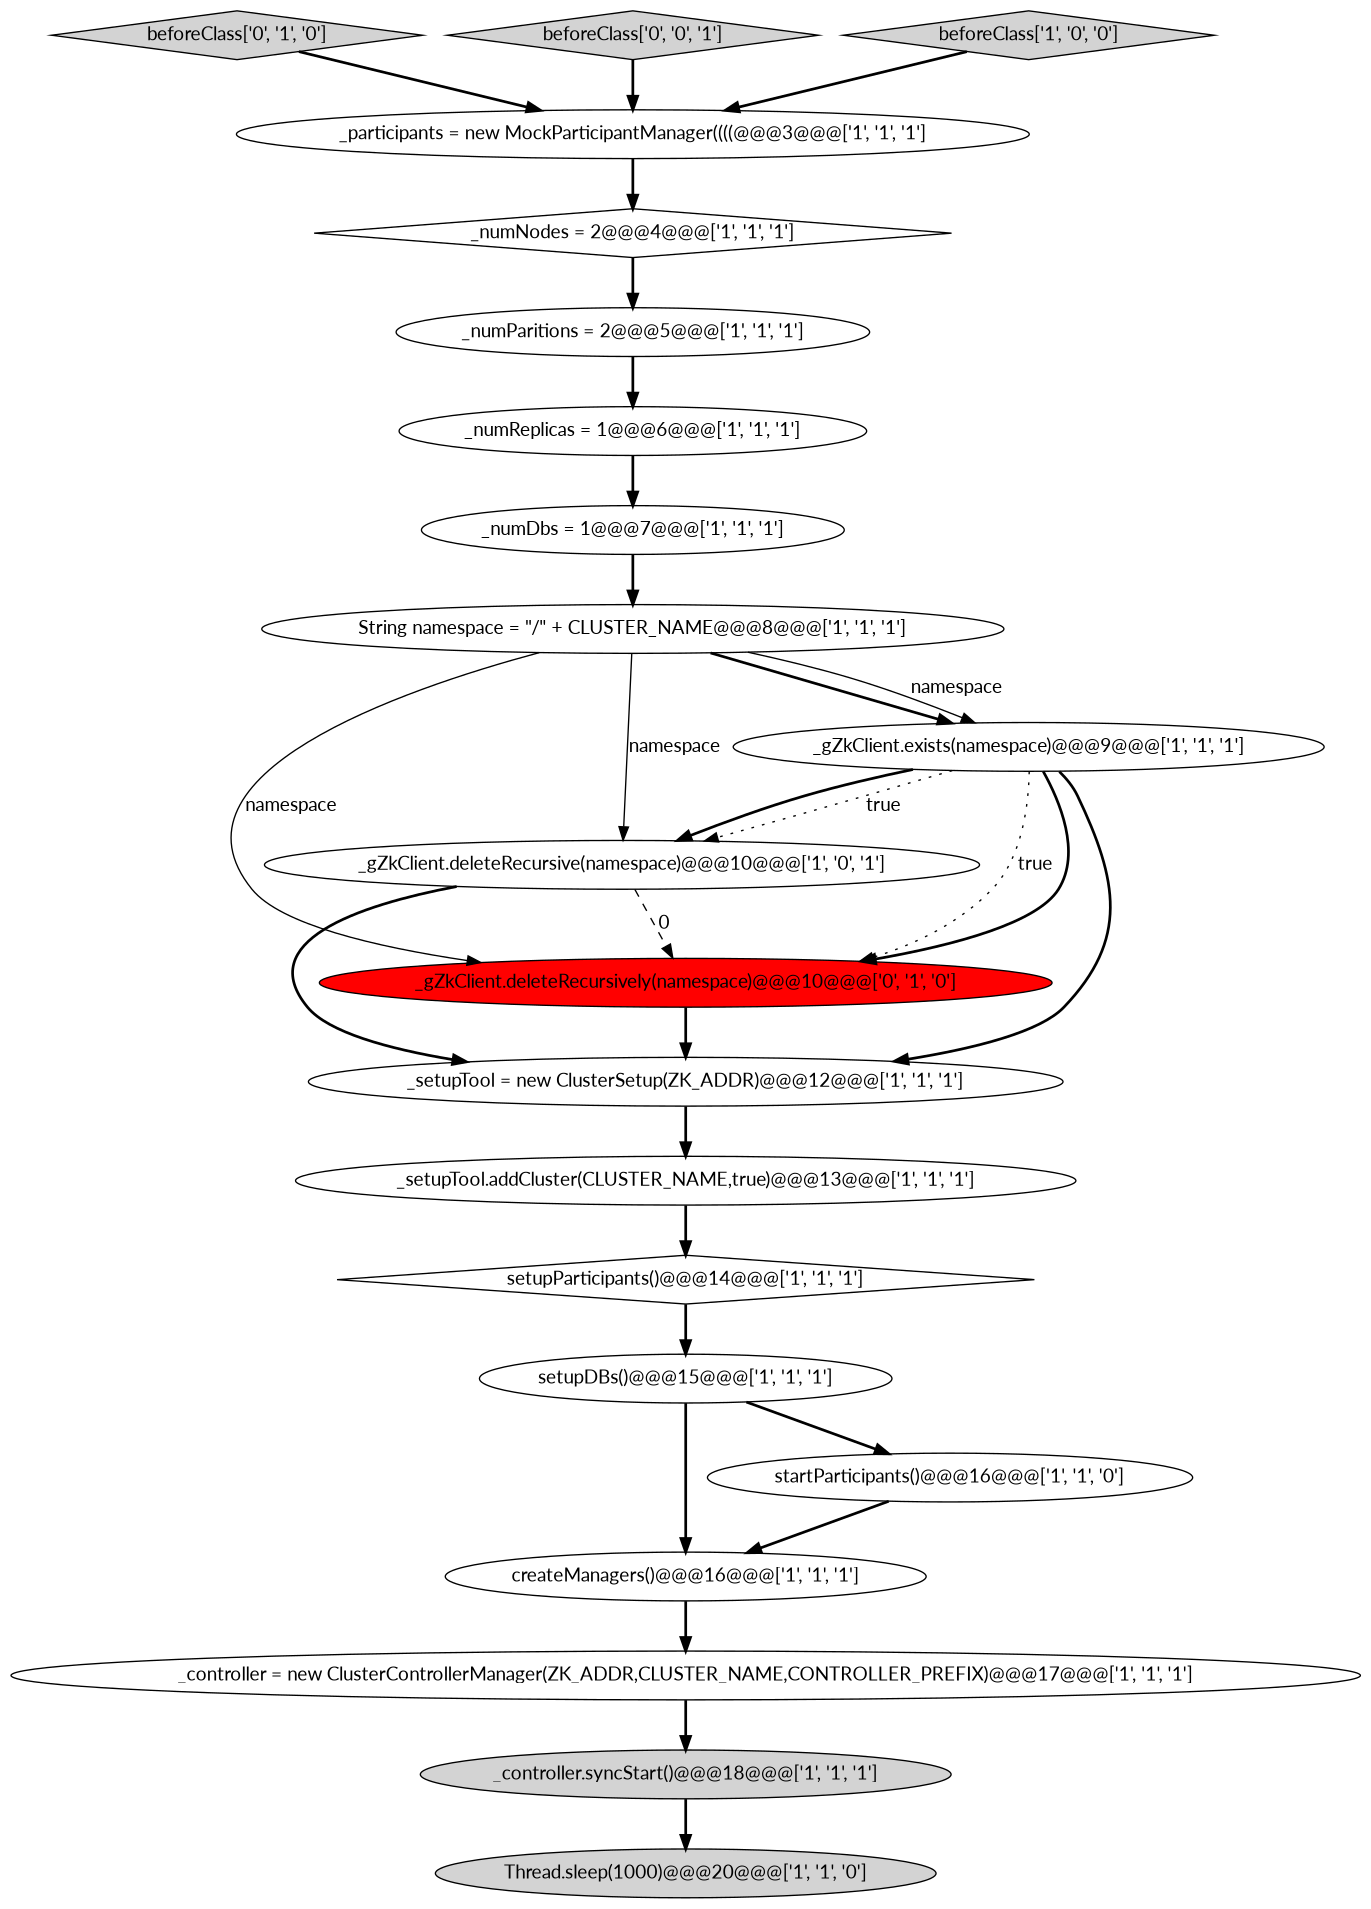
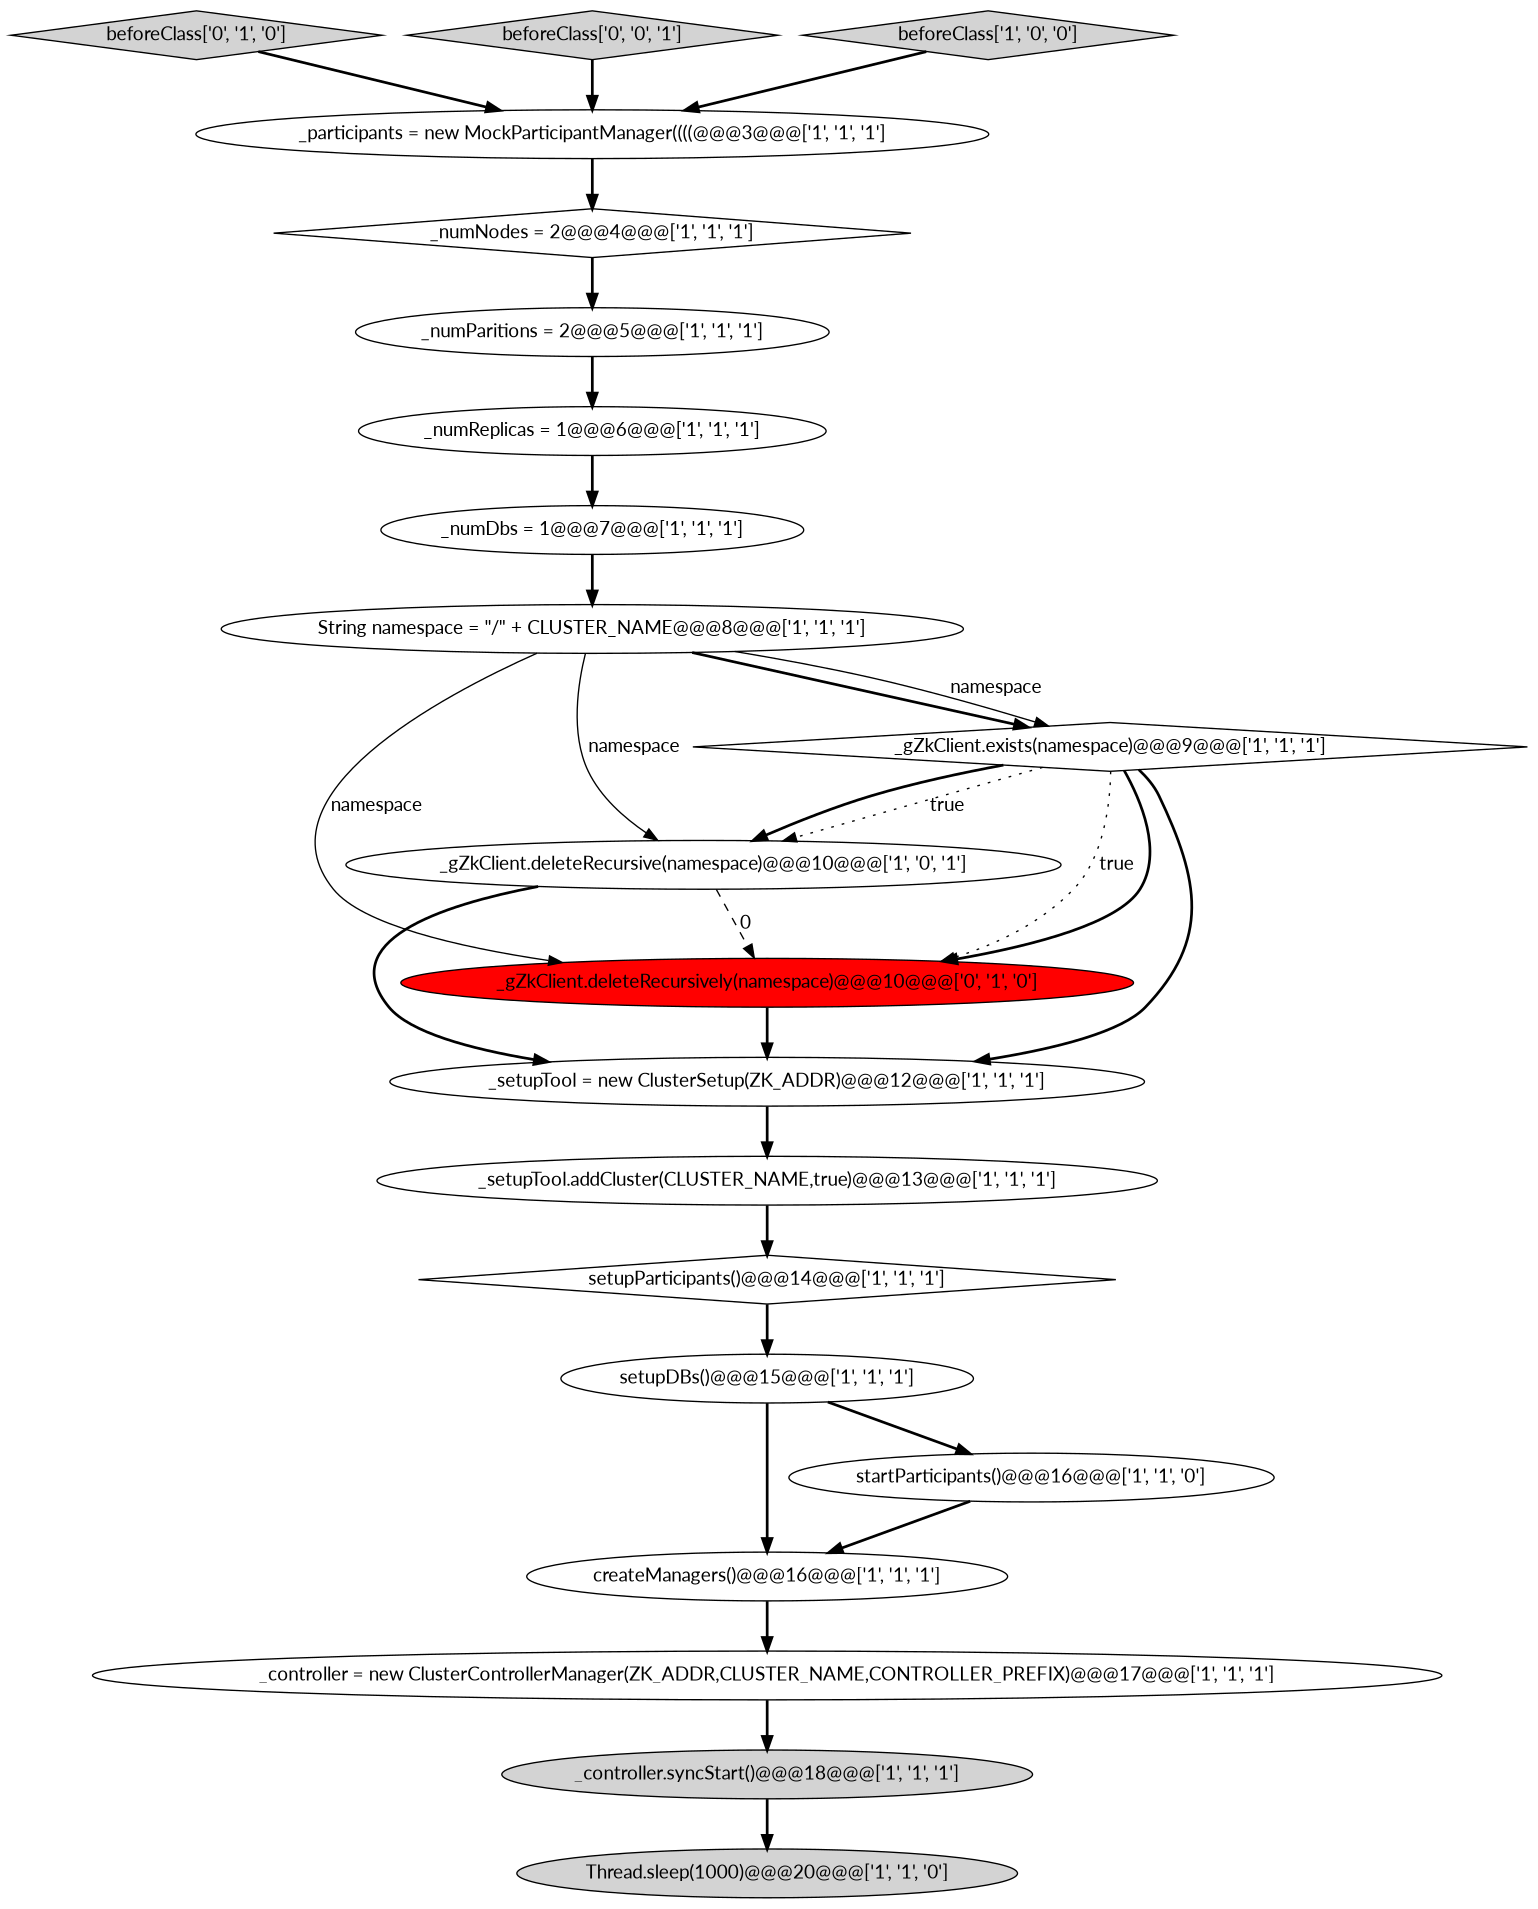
  digraph {
    fontname=Lato
    node [fillcolor=white fontname=Lato shape=ellipse style=filled]
    edge [fontname=Lato style=bold]
    n1 [label="createManagers()@@@16@@@['1', '1', '1']"]
    n2 [label="_controller = new ClusterControllerManager(ZK_ADDR,CLUSTER_NAME,CONTROLLER_PREFIX)@@@17@@@['1', '1', '1']"]
    n3 [fillcolor=lightgray label="_controller.syncStart()@@@18@@@['1', '1', '1']"]
    n4 [label="_participants = new MockParticipantManager((((@@@3@@@['1', '1', '1']"]
    n5 [label="_numNodes = 2@@@4@@@['1', '1', '1']" shape=diamond]
    n6 [label="_numParitions = 2@@@5@@@['1', '1', '1']"]
    n7 [label="_gZkClient.deleteRecursive(namespace)@@@10@@@['1', '0', '1']"]
    n8 [fillcolor=red label="_gZkClient.deleteRecursively(namespace)@@@10@@@['0', '1', '0']"]
    n9 [label="_setupTool = new ClusterSetup(ZK_ADDR)@@@12@@@['1', '1', '1']"]
    n10 [label="_setupTool.addCluster(CLUSTER_NAME,true)@@@13@@@['1', '1', '1']"]
    n11 [label="_numReplicas = 1@@@6@@@['1', '1', '1']"]
    n12 [label="startParticipants()@@@16@@@['1', '1', '0']"]
    n13 [fillcolor=lightgray label="beforeClass['0', '1', '0']" shape=diamond]
-   n14 [label="_gZkClient.exists(namespace)@@@9@@@['1', '1', '1']"]
+   n14 [label="_gZkClient.exists(namespace)@@@9@@@['1', '1', '1']" shape=diamond]
    n15 [label="_numDbs = 1@@@7@@@['1', '1', '1']"]
    n16 [fillcolor=lightgray label="beforeClass['0', '0', '1']" shape=diamond]
    n17 [fillcolor=lightgray label="Thread.sleep(1000)@@@20@@@['1', '1', '0']"]
    n18 [label="String namespace = \"/\" + CLUSTER_NAME@@@8@@@['1', '1', '1']"]
    n19 [label="setupDBs()@@@15@@@['1', '1', '1']"]
    n20 [fillcolor=lightgray label="beforeClass['1', '0', '0']" shape=diamond]
    n21 [label="setupParticipants()@@@14@@@['1', '1', '1']" shape=diamond]
    n1 -> n2
    n2 -> n3
    n3 -> n17
    n4 -> n5
    n5 -> n6
    n6 -> n11
    n7 -> n8 [label=0 style=dashed]
    n7 -> n9
    n8 -> n9
    n9 -> n10
    n10 -> n21
    n11 -> n15
    n12 -> n1
    n13 -> n4
    n14 -> n7
    n14 -> n7 [label=true style=dotted]
    n14 -> n8 [label=true style=dotted]
    n14 -> n8
    n14 -> n9
    n15 -> n18
    n16 -> n4
    n18 -> n7 [label=namespace style=solid]
    n18 -> n8 [label=namespace style=solid]
    n18 -> n14
    n18 -> n14 [label=namespace style=solid]
    n19 -> n1
    n19 -> n12
    n20 -> n4
    n21 -> n19
  }
